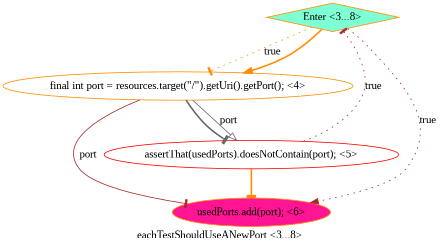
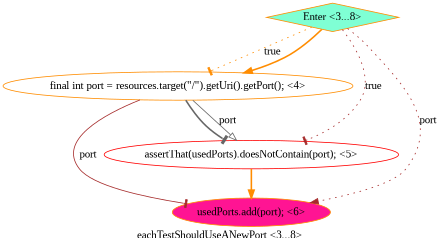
  digraph {
    fontname="Liberation Serif"
    label="eachTestShouldUseANewPort <3...8>"
    node [color=darkorange fillcolor=white fontname="Liberation Serif" shape=ellipse style=filled]
    edge [arrowhead=tee color=darkorange fontname="Liberation Serif" style=dotted]
    n1 [fillcolor=aquamarine label="Enter <3...8>" shape=diamond]
    n2 [label="final int port = resources.target(\"/\").getUri().getPort(); <4>"]
    n3 [fillcolor=deeppink label="usedPorts.add(port); <6>"]
    n4 [color=red label="assertThat(usedPorts).doesNotContain(port); <5>"]
    n1 -> n2 [label=true]
    n1 -> n2 [arrowhead=normal style=bold]
-   n1 -> n3 [arrowhead=normal color=brown label=true]
-   n4 -> n1 [color=brown label=true]
+   n1 -> n3 [arrowhead=normal color=brown label=port]
+   n1 -> n4 [color=brown label=true]
    n2 -> n3 [color=brown label=port style=solid]
    n2 -> n4 [arrowhead=onormal color=gray40 label=port style=solid]
    n2 -> n4 [color=gray40 style=bold]
-   n4 -> n3 [style=bold]
+   n4 -> n3 [arrowhead=normal style=bold]
  }
